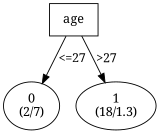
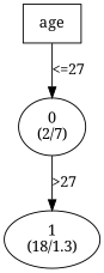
  digraph {
    fontname="Noto Serif"
    node [fontname="Noto Serif" shape=ellipse]
    edge [fontname="Noto Serif"]
    n1 [label="age\n" shape=box]
    n2 [label="0\n(2/7)"]
    n3 [label="1\n(18/1.3)"]
    n1 -> n2 [label="<=27"]
-   n1 -> n3 [label=">27"]
+   n2 -> n3 [label=">27"]
  }
